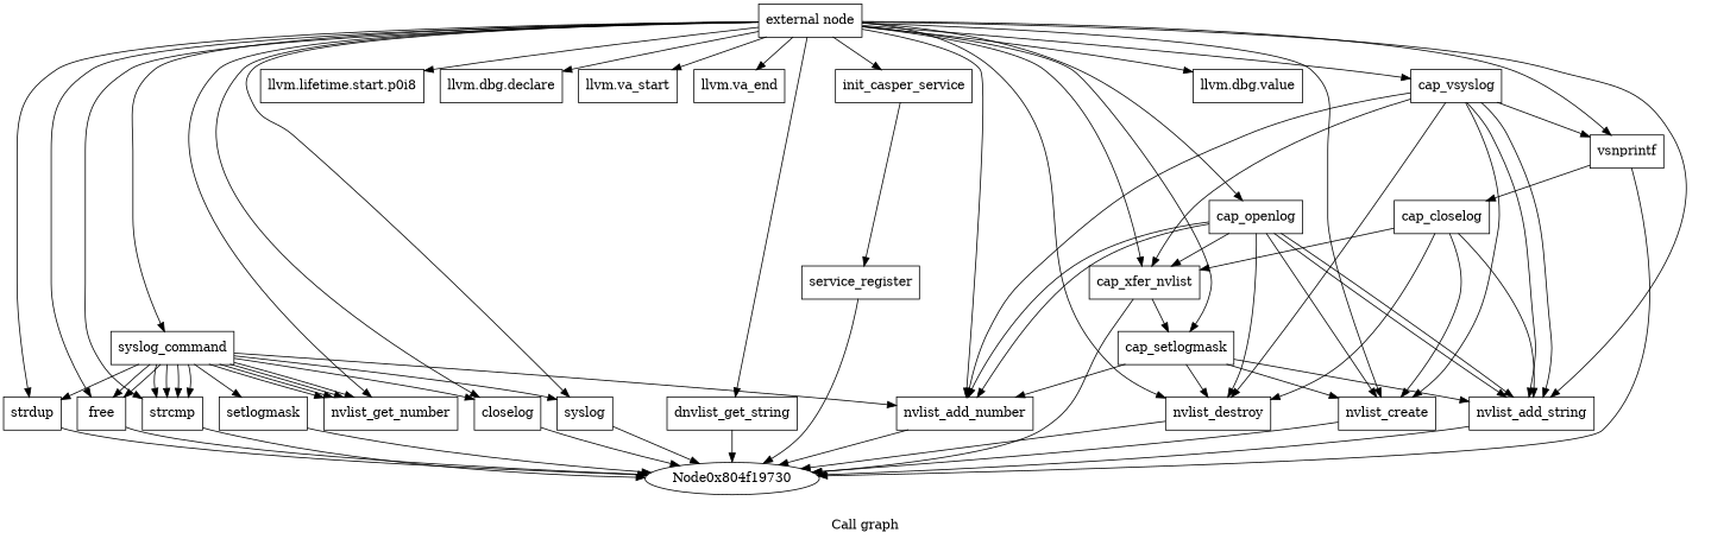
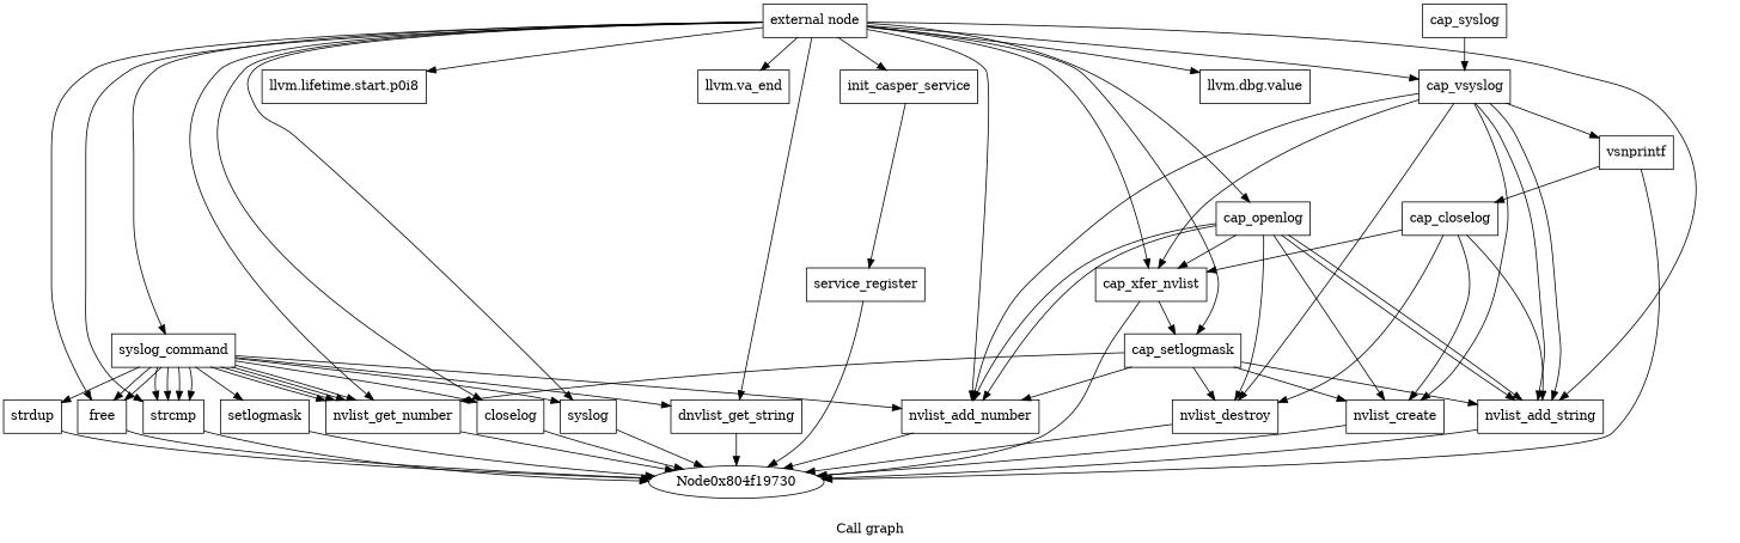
  digraph {
    label="Call graph"
    node [shape=record]
    n1 [label="{external node}"]
    n2 [label="{init_casper_service}"]
    n3 [label="{syslog_command}"]
    n4 [label="{llvm.dbg.value}"]
    n5 [label="{strcmp}"]
    n6 [label="{nvlist_get_number}"]
    n7 [label="{syslog}"]
    n8 [label="{dnvlist_get_string}"]
    n9 [label="{free}"]
    n10 [label="{strdup}"]
    n11 [label="{closelog}"]
    n12 [label="{nvlist_add_number}"]
    n13 [label="{llvm.lifetime.start.p0i8}"]
-   n14 [label="{llvm.dbg.declare}"]
-   n15 [label="{llvm.va_start}"]
    n16 [label="{cap_vsyslog}"]
    n17 [label="{llvm.va_end}"]
    n18 [label="{vsnprintf}"]
    n19 [label="{nvlist_create}"]
    n20 [label="{nvlist_add_string}"]
    n21 [label="{cap_xfer_nvlist}"]
    n22 [label="{nvlist_destroy}"]
    n23 [label="{cap_openlog}"]
    n24 [label="{cap_setlogmask}"]
    n25 [label="{service_register}"]
    n26 [label="{setlogmask}"]
    n27 [label=Node0x804f19730 shape=""]
+   n28 [label="{cap_syslog}"]
    n29 [label="{cap_closelog}"]
    n1 -> n2
    n1 -> n3
    n1 -> n4
    n1 -> n5
    n1 -> n6
    n1 -> n7
    n1 -> n8
    n1 -> n9
-   n1 -> n10
    n1 -> n11
    n1 -> n12
    n1 -> n13
-   n1 -> n14
-   n1 -> n15
    n1 -> n16
    n1 -> n17
-   n1 -> n18
-   n1 -> n19
    n1 -> n20
    n1 -> n21
-   n1 -> n22
    n1 -> n23
    n1 -> n24
    n2 -> n25
    n3 -> n5
    n3 -> n5
    n3 -> n5
    n3 -> n5
    n3 -> n6
    n3 -> n6
    n3 -> n6
    n3 -> n6
    n3 -> n7
+   n3 -> n8
    n3 -> n9
    n3 -> n9
    n3 -> n10
    n3 -> n11
    n3 -> n12
    n3 -> n26
    n5 -> n27
+   n6 -> n27
    n7 -> n27
    n8 -> n27
    n9 -> n27
    n10 -> n27
    n11 -> n27
    n12 -> n27
    n16 -> n12
    n16 -> n18
    n16 -> n19
    n16 -> n20
    n16 -> n20
    n16 -> n21
    n16 -> n22
    n18 -> n27
    n18 -> n29
    n19 -> n27
    n20 -> n27
    n21 -> n24
    n21 -> n27
    n22 -> n27
    n23 -> n12
    n23 -> n12
    n23 -> n19
    n23 -> n20
    n23 -> n20
    n23 -> n21
    n23 -> n22
+   n24 -> n6
    n24 -> n12
    n24 -> n19
    n24 -> n20
    n24 -> n22
    n25 -> n27
    n26 -> n27
+   n28 -> n16
    n29 -> n19
    n29 -> n20
    n29 -> n21
    n29 -> n22
  }
